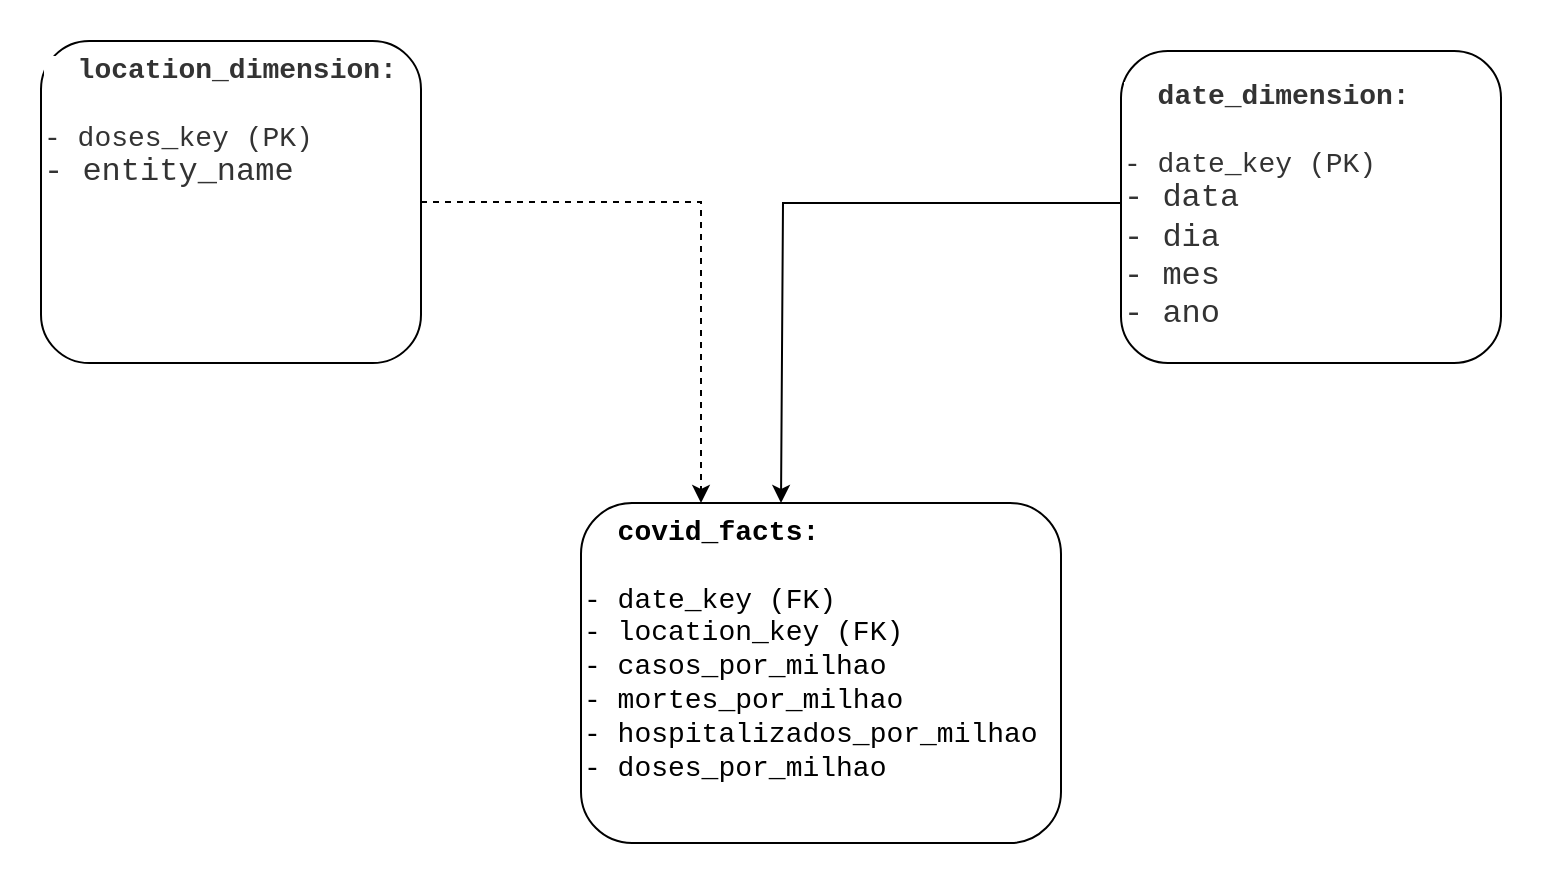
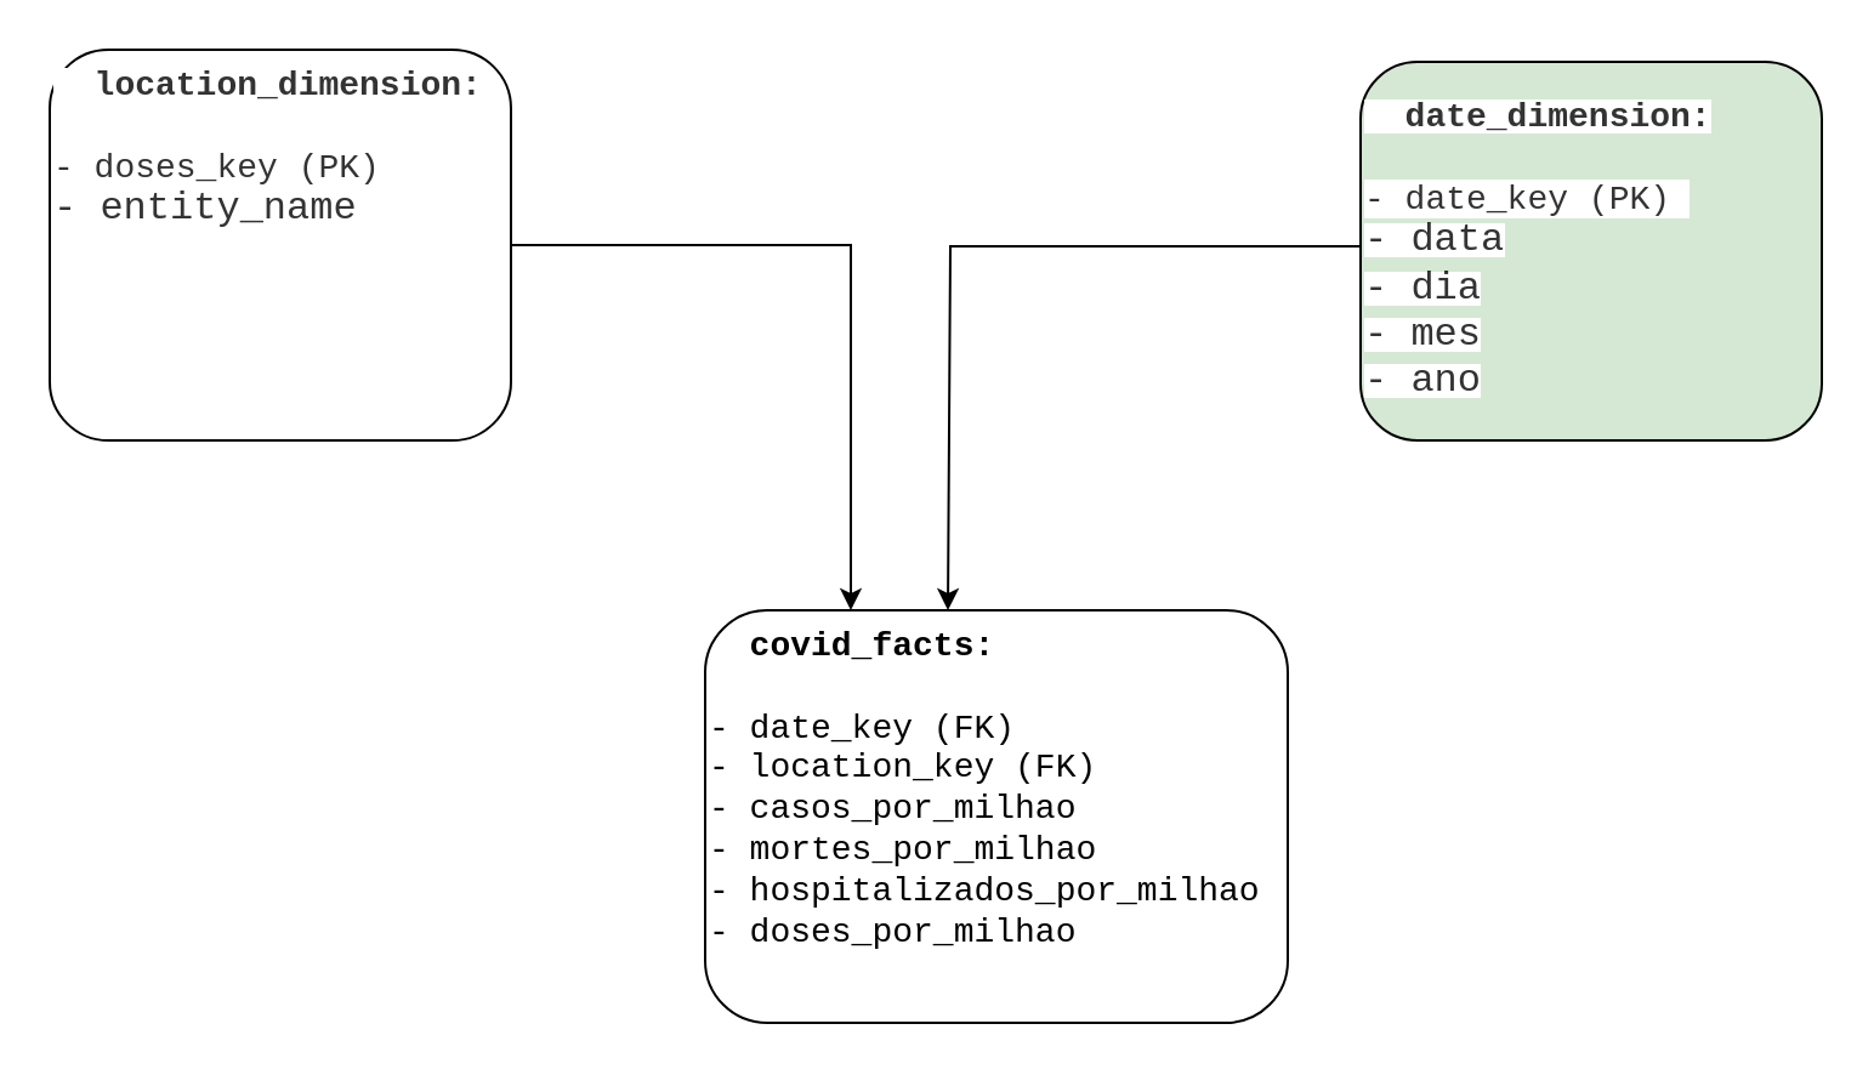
  <mxCell id="0" />
  <mxCell id="1" parent="0" />
  <mxCell id="2" style="edgeStyle=orthogonalEdgeStyle;rounded=0;orthogonalLoop=1;jettySize=auto;html=1;" edge="1" parent="1"><mxGeometry relative="1" as="geometry"><mxPoint x="599.5" y="103" as="sourcePoint" /><mxPoint x="390" y="251" as="targetPoint" /><Array as="points"><mxPoint x="600" y="101" /><mxPoint x="391" y="101" /></Array></mxGeometry></mxCell>
- <mxCell id="3" value="&lt;span style=&quot;color: rgba(0, 0, 0, 0.8); background-color: rgb(255, 255, 255);&quot;&gt;&lt;font face=&quot;Courier New&quot; style=&quot;font-size: 14px;&quot;&gt;&lt;b&gt;&amp;nbsp; date_dimension:&lt;/b&gt;&lt;/font&gt;&lt;/span&gt;&lt;div&gt;&lt;div style=&quot;&quot;&gt;&lt;font face=&quot;Courier New&quot; color=&quot;rgba(0, 0, 0, 0.8)&quot;&gt;&lt;span style=&quot;font-size: 14px;&quot;&gt;&lt;br&gt;&lt;/span&gt;&lt;/font&gt;&lt;/div&gt;&lt;div style=&quot;&quot;&gt;&lt;font face=&quot;Courier New&quot; style=&quot;font-size: 14px;&quot;&gt;&lt;span style=&quot;color: rgba(0, 0, 0, 0.8); background-color: rgb(255, 255, 255);&quot;&gt;- date_key (PK)&amp;nbsp;&lt;/span&gt;&lt;span style=&quot;color: rgba(0, 0, 0, 0.8); background-color: rgb(255, 255, 255);&quot;&gt;&lt;/span&gt;&lt;/font&gt;&lt;/div&gt;&lt;div style=&quot;&quot;&gt;&lt;span style=&quot;color: rgba(0, 0, 0, 0.8); background-color: rgb(255, 255, 255);&quot;&gt;&lt;font face=&quot;Courier New&quot; size=&quot;3&quot;&gt;- data&lt;/font&gt;&lt;/span&gt;&lt;/div&gt;&lt;div style=&quot;&quot;&gt;&lt;span style=&quot;color: rgba(0, 0, 0, 0.8); background-color: rgb(255, 255, 255);&quot;&gt;&lt;font face=&quot;Courier New&quot; size=&quot;3&quot;&gt;- dia&lt;/font&gt;&lt;/span&gt;&lt;/div&gt;&lt;div style=&quot;&quot;&gt;&lt;span style=&quot;color: rgba(0, 0, 0, 0.8); background-color: rgb(255, 255, 255);&quot;&gt;&lt;font face=&quot;Courier New&quot; size=&quot;3&quot;&gt;- mes&lt;/font&gt;&lt;/span&gt;&lt;/div&gt;&lt;div style=&quot;&quot;&gt;&lt;span style=&quot;color: rgba(0, 0, 0, 0.8); background-color: rgb(255, 255, 255);&quot;&gt;&lt;font face=&quot;Courier New&quot; style=&quot;&quot; size=&quot;3&quot;&gt;- ano&lt;/font&gt;&lt;/span&gt;&lt;/div&gt;&lt;/div&gt;" style="rounded=1;whiteSpace=wrap;html=1;align=left;" vertex="1" parent="1"><mxGeometry x="560" y="25" width="190" height="156" as="geometry" /></mxCell>
- <mxCell id="4" style="edgeStyle=orthogonalEdgeStyle;rounded=0;orthogonalLoop=1;jettySize=auto;html=1;entryX=0.25;entryY=0;entryDx=0;entryDy=0;dashed=1;" edge="1" parent="1" source="5" target="6"><mxGeometry relative="1" as="geometry"><Array as="points"><mxPoint x="350" y="101" /><mxPoint x="350" y="251" /></Array></mxGeometry></mxCell>
+ <mxCell id="3" value="&lt;span style=&quot;color: rgba(0, 0, 0, 0.8); background-color: rgb(255, 255, 255);&quot;&gt;&lt;font face=&quot;Courier New&quot; style=&quot;font-size: 14px;&quot;&gt;&lt;b&gt;&amp;nbsp; date_dimension:&lt;/b&gt;&lt;/font&gt;&lt;/span&gt;&lt;div&gt;&lt;div style=&quot;&quot;&gt;&lt;font face=&quot;Courier New&quot; color=&quot;rgba(0, 0, 0, 0.8)&quot;&gt;&lt;span style=&quot;font-size: 14px;&quot;&gt;&lt;br&gt;&lt;/span&gt;&lt;/font&gt;&lt;/div&gt;&lt;div style=&quot;&quot;&gt;&lt;font face=&quot;Courier New&quot; style=&quot;font-size: 14px;&quot;&gt;&lt;span style=&quot;color: rgba(0, 0, 0, 0.8); background-color: rgb(255, 255, 255);&quot;&gt;- date_key (PK)&amp;nbsp;&lt;/span&gt;&lt;span style=&quot;color: rgba(0, 0, 0, 0.8); background-color: rgb(255, 255, 255);&quot;&gt;&lt;/span&gt;&lt;/font&gt;&lt;/div&gt;&lt;div style=&quot;&quot;&gt;&lt;span style=&quot;color: rgba(0, 0, 0, 0.8); background-color: rgb(255, 255, 255);&quot;&gt;&lt;font face=&quot;Courier New&quot; size=&quot;3&quot;&gt;- data&lt;/font&gt;&lt;/span&gt;&lt;/div&gt;&lt;div style=&quot;&quot;&gt;&lt;span style=&quot;color: rgba(0, 0, 0, 0.8); background-color: rgb(255, 255, 255);&quot;&gt;&lt;font face=&quot;Courier New&quot; size=&quot;3&quot;&gt;- dia&lt;/font&gt;&lt;/span&gt;&lt;/div&gt;&lt;div style=&quot;&quot;&gt;&lt;span style=&quot;color: rgba(0, 0, 0, 0.8); background-color: rgb(255, 255, 255);&quot;&gt;&lt;font face=&quot;Courier New&quot; size=&quot;3&quot;&gt;- mes&lt;/font&gt;&lt;/span&gt;&lt;/div&gt;&lt;div style=&quot;&quot;&gt;&lt;span style=&quot;color: rgba(0, 0, 0, 0.8); background-color: rgb(255, 255, 255);&quot;&gt;&lt;font face=&quot;Courier New&quot; style=&quot;&quot; size=&quot;3&quot;&gt;- ano&lt;/font&gt;&lt;/span&gt;&lt;/div&gt;&lt;/div&gt;" style="rounded=1;whiteSpace=wrap;html=1;align=left;fillColor=#d5e8d4;" vertex="1" parent="1"><mxGeometry x="560" y="25" width="190" height="156" as="geometry" /></mxCell>
+ <mxCell id="4" style="edgeStyle=orthogonalEdgeStyle;rounded=0;orthogonalLoop=1;jettySize=auto;html=1;entryX=0.25;entryY=0;entryDx=0;entryDy=0;" edge="1" parent="1" source="5" target="6"><mxGeometry relative="1" as="geometry"><Array as="points"><mxPoint x="350" y="101" /><mxPoint x="350" y="251" /></Array></mxGeometry></mxCell>
  <mxCell id="5" value="&lt;span style=&quot;color: rgba(0, 0, 0, 0.8); background-color: rgb(255, 255, 255);&quot;&gt;&lt;font face=&quot;Courier New&quot; style=&quot;font-size: 14px;&quot;&gt;&lt;b&gt;&amp;nbsp; location_dimension:&lt;/b&gt;&lt;/font&gt;&lt;/span&gt;&lt;div&gt;&lt;div style=&quot;&quot;&gt;&lt;font face=&quot;Courier New&quot; color=&quot;rgba(0, 0, 0, 0.8)&quot;&gt;&lt;span style=&quot;font-size: 14px;&quot;&gt;&lt;br&gt;&lt;/span&gt;&lt;/font&gt;&lt;/div&gt;&lt;div style=&quot;&quot;&gt;&lt;font face=&quot;Courier New&quot; style=&quot;font-size: 14px;&quot;&gt;&lt;span style=&quot;color: rgba(0, 0, 0, 0.8); background-color: rgb(255, 255, 255);&quot;&gt;- doses_key (PK)&amp;nbsp;&lt;/span&gt;&lt;span style=&quot;color: rgba(0, 0, 0, 0.8); background-color: rgb(255, 255, 255);&quot;&gt;&lt;/span&gt;&lt;/font&gt;&lt;/div&gt;&lt;div style=&quot;&quot;&gt;&lt;span style=&quot;color: rgba(0, 0, 0, 0.8); background-color: rgb(255, 255, 255);&quot;&gt;&lt;font face=&quot;Courier New&quot; size=&quot;3&quot;&gt;- entity_name&lt;/font&gt;&lt;/span&gt;&lt;/div&gt;&lt;/div&gt;" style="rounded=1;whiteSpace=wrap;html=1;align=left;verticalAlign=top;" vertex="1" parent="1"><mxGeometry x="20" y="20" width="190" height="161" as="geometry" /></mxCell>
  <mxCell id="6" value="&lt;div&gt;&lt;font face=&quot;Courier New&quot;&gt;&lt;font&gt;&lt;span style=&quot;font-size: 14px;&quot;&gt;&lt;b style=&quot;&quot;&gt;&lt;font style=&quot;color: rgb(0, 0, 0);&quot;&gt;&amp;nbsp; covid_facts:&lt;/font&gt;&lt;/b&gt;&lt;/span&gt;&lt;/font&gt;&lt;/font&gt;&lt;/div&gt;&lt;div&gt;&lt;font face=&quot;Courier New&quot;&gt;&lt;font style=&quot;color: rgb(0, 0, 0);&quot;&gt;&lt;span style=&quot;font-size: 14px;&quot;&gt;&lt;b&gt;&lt;br&gt;&lt;/b&gt;&lt;/span&gt;&lt;/font&gt;&lt;/font&gt;&lt;/div&gt;&lt;div&gt;&lt;font face=&quot;Courier New&quot;&gt;&lt;font style=&quot;color: rgb(0, 0, 0);&quot;&gt;&lt;span style=&quot;font-size: 14px;&quot;&gt;- date_key (FK)&amp;nbsp;&lt;/span&gt;&lt;/font&gt;&lt;/font&gt;&lt;/div&gt;&lt;div&gt;&lt;font face=&quot;Courier New&quot;&gt;&lt;font style=&quot;color: rgb(0, 0, 0);&quot;&gt;&lt;span style=&quot;font-size: 14px;&quot;&gt;- location_key (FK)&amp;nbsp;&lt;/span&gt;&lt;/font&gt;&lt;/font&gt;&lt;/div&gt;&lt;div&gt;&lt;font face=&quot;Courier New&quot;&gt;&lt;font style=&quot;color: rgb(0, 0, 0);&quot;&gt;&lt;span style=&quot;font-size: 14px;&quot;&gt;- casos_por_milhao&amp;nbsp;&lt;/span&gt;&lt;/font&gt;&lt;/font&gt;&lt;/div&gt;&lt;div&gt;&lt;font face=&quot;Courier New&quot;&gt;&lt;font style=&quot;color: rgb(0, 0, 0);&quot;&gt;&lt;span style=&quot;font-size: 14px;&quot;&gt;- mortes_por_milhao&lt;/span&gt;&lt;/font&gt;&lt;/font&gt;&lt;/div&gt;&lt;div&gt;&lt;font face=&quot;Courier New&quot;&gt;&lt;font style=&quot;color: rgb(0, 0, 0);&quot;&gt;&lt;span style=&quot;font-size: 14px;&quot;&gt;- hospitalizados_por_milhao - doses_por_milhao&lt;/span&gt;&lt;/font&gt;&lt;/font&gt;&lt;/div&gt;" style="rounded=1;whiteSpace=wrap;html=1;align=left;verticalAlign=top;" vertex="1" parent="1"><mxGeometry x="290" y="251" width="240" height="170" as="geometry" /></mxCell>
